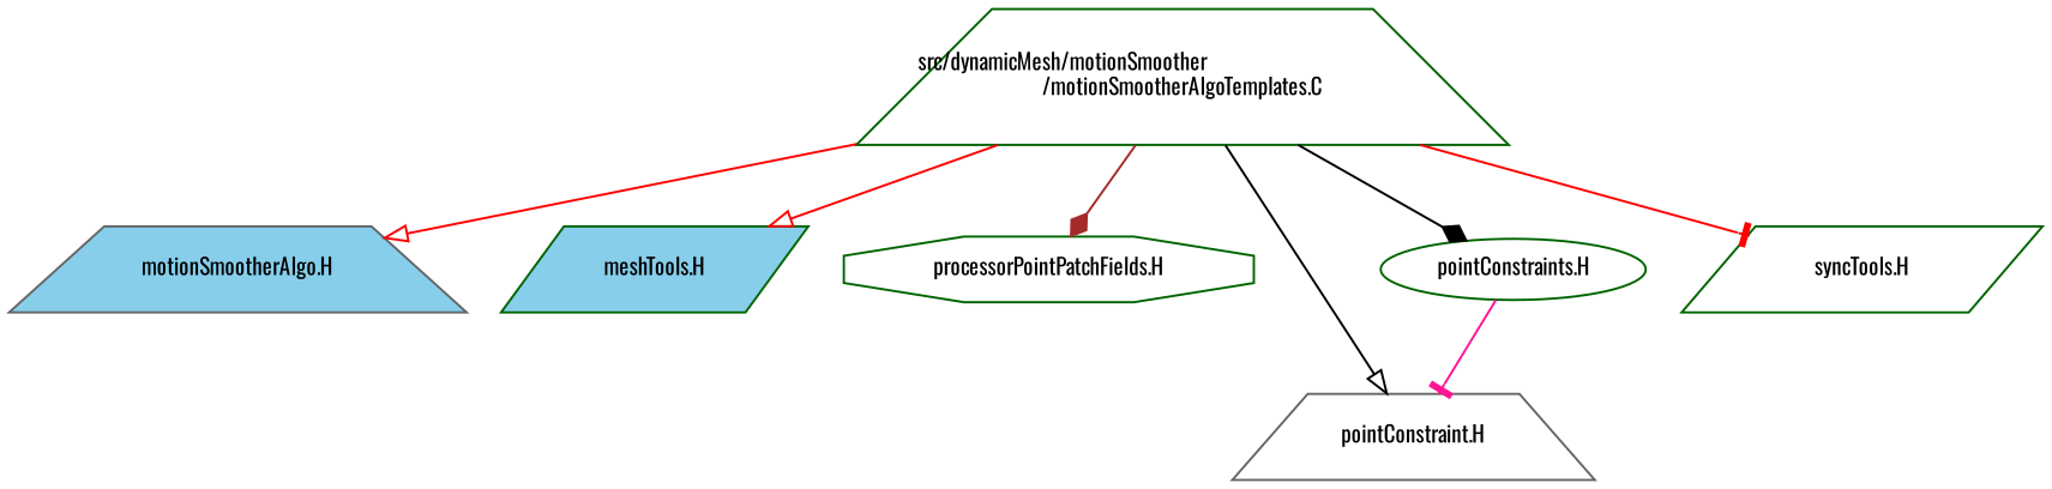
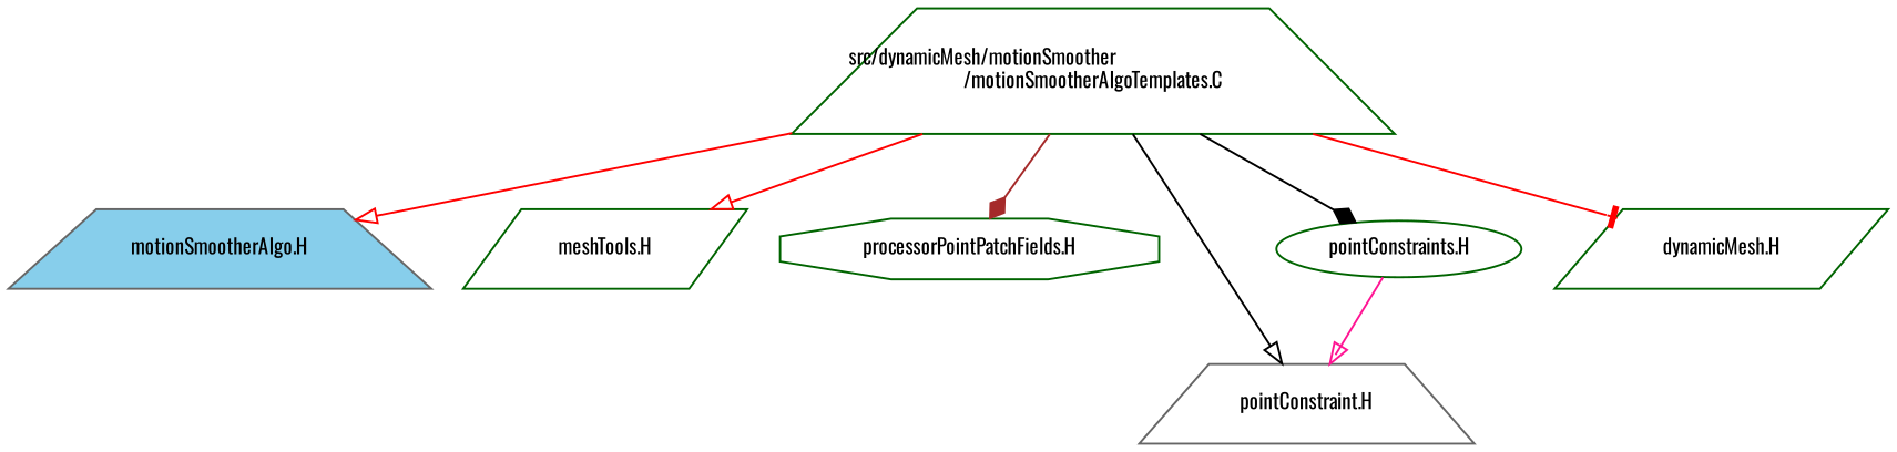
  digraph {
    fontname=Oswald
    node [color=darkgreen fillcolor=white fontname=Oswald fontsize=10 shape=trapezium style=filled]
    edge [arrowhead=onormal color=red fontname=Oswald fontsize=10 labelfontname=FreeSans labelfontsize=10 style=solid]
    n1 [fontcolor=black height=0.2 label="src/dynamicMesh/motionSmoother\l/motionSmootherAlgoTemplates.C" width=0.4]
    n2 [color=gray40 fillcolor=skyblue height=0.2 label="motionSmootherAlgo.H" width=0.4]
-   n3 [fillcolor=skyblue height=0.2 label="meshTools.H" shape=parallelogram width=0.4]
+   n3 [height=0.2 label="meshTools.H" shape=parallelogram width=0.4]
    n4 [height=0.2 label="processorPointPatchFields.H" shape=octagon width=0.4]
    n5 [color=gray40 height=0.2 label="pointConstraint.H" width=0.4]
    n6 [height=0.2 label="pointConstraints.H" shape=ellipse width=0.4]
-   n7 [height=0.2 label="syncTools.H" shape=parallelogram width=0.4]
+   n7 [height=0.2 label="dynamicMesh.H" shape=parallelogram width=0.4]
    n1 -> n2
    n1 -> n3
    n1 -> n4 [arrowhead=diamond color=brown]
    n1 -> n5 [color=black]
    n1 -> n6 [arrowhead=diamond color=black]
    n1 -> n7 [arrowhead=tee]
-   n6 -> n5 [arrowhead=tee color=deeppink]
+   n6 -> n5 [color=deeppink]
  }
